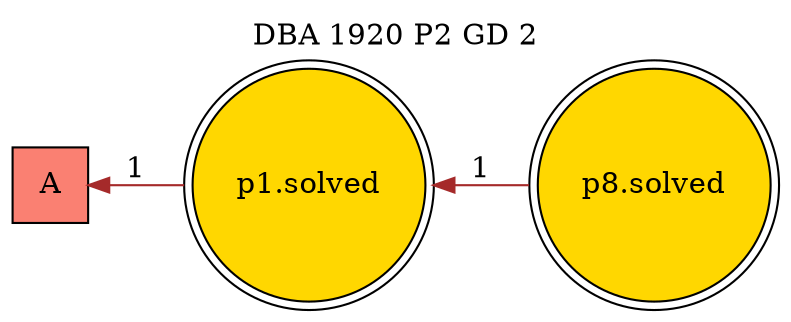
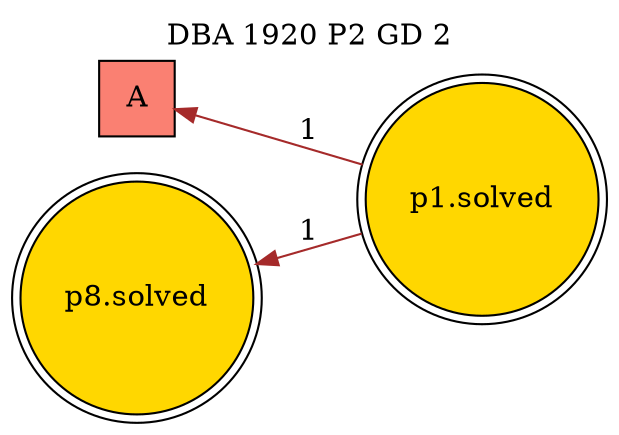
  digraph {
    label=" DBA 1920 P2 GD 2 "
    labelloc=tl
    rankdir=RL
    node [fillcolor=gold shape=doublecircle style=filled]
    edge [color=brown style=solid]
    n1 [fillcolor=salmon label=A shape=square]
    n2 [label="p1.solved"]
    n3 [label="p8.solved"]
    n2 -> n1 [label=1]
-   n3 -> n2 [label=1]
+   n2 -> n3 [label=1]
  }
